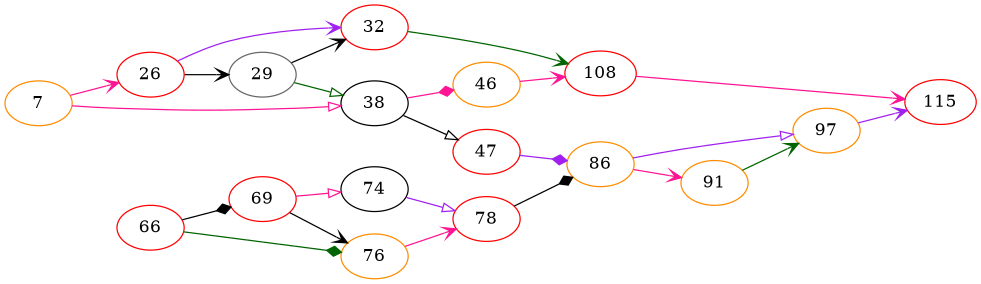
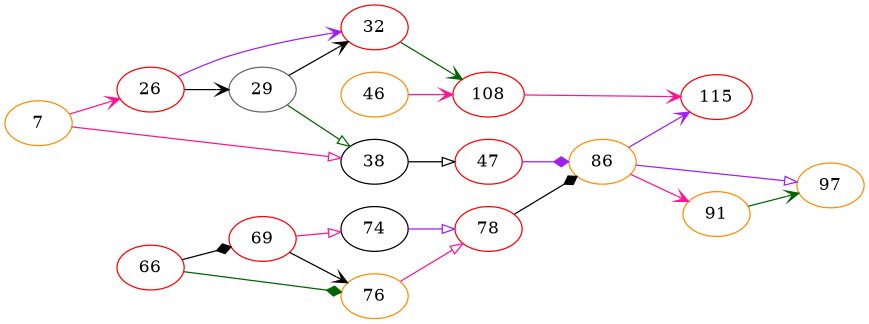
  strict digraph {
    rankdir=LR
    node [color=red]
    edge [arrowhead=vee color=deeppink]
    n1 [color=darkorange entry=true label=7]
    38 [color=black]
    26
    46 [color=darkorange]
    47
    32
    29 [color=gray40]
    108
    86 [color=darkorange]
    115
    91 [color=darkorange]
    97 [color=darkorange]
    66
    69
    76 [color=darkorange]
    74 [color=black]
    78
    n1 -> 38 [arrowhead=onormal cond=true]
    n1 -> 26 [cond=false]
-   38 -> 46 [arrowhead=diamond cond=true]
    38 -> 47 [arrowhead=onormal color=black cond=false]
    26 -> 32 [color=purple cond=true]
    26 -> 29 [color=black cond=false]
    46 -> 108
    47 -> 86 [arrowhead=diamond color=purple cond=false]
    32 -> 108 [color=darkgreen]
    29 -> 38 [arrowhead=onormal color=darkgreen cond=false]
    29 -> 32 [color=black cond=true]
    108 -> 115
    86 -> 91 [cond=true]
    86 -> 97 [arrowhead=onormal color=purple cond=false]
    91 -> 97 [color=darkgreen]
-   97 -> 115 [color=purple]
+   86 -> 115 [color=purple]
    66 -> 69 [arrowhead=diamond color=black cond=true]
    66 -> 76 [arrowhead=diamond color=darkgreen cond=false]
    69 -> 76 [color=black cond=false]
    69 -> 74 [arrowhead=onormal cond=true]
-   76 -> 78
+   76 -> 78 [arrowhead=onormal]
    74 -> 78 [arrowhead=onormal color=purple]
    78 -> 86 [arrowhead=diamond color=black]
  }
